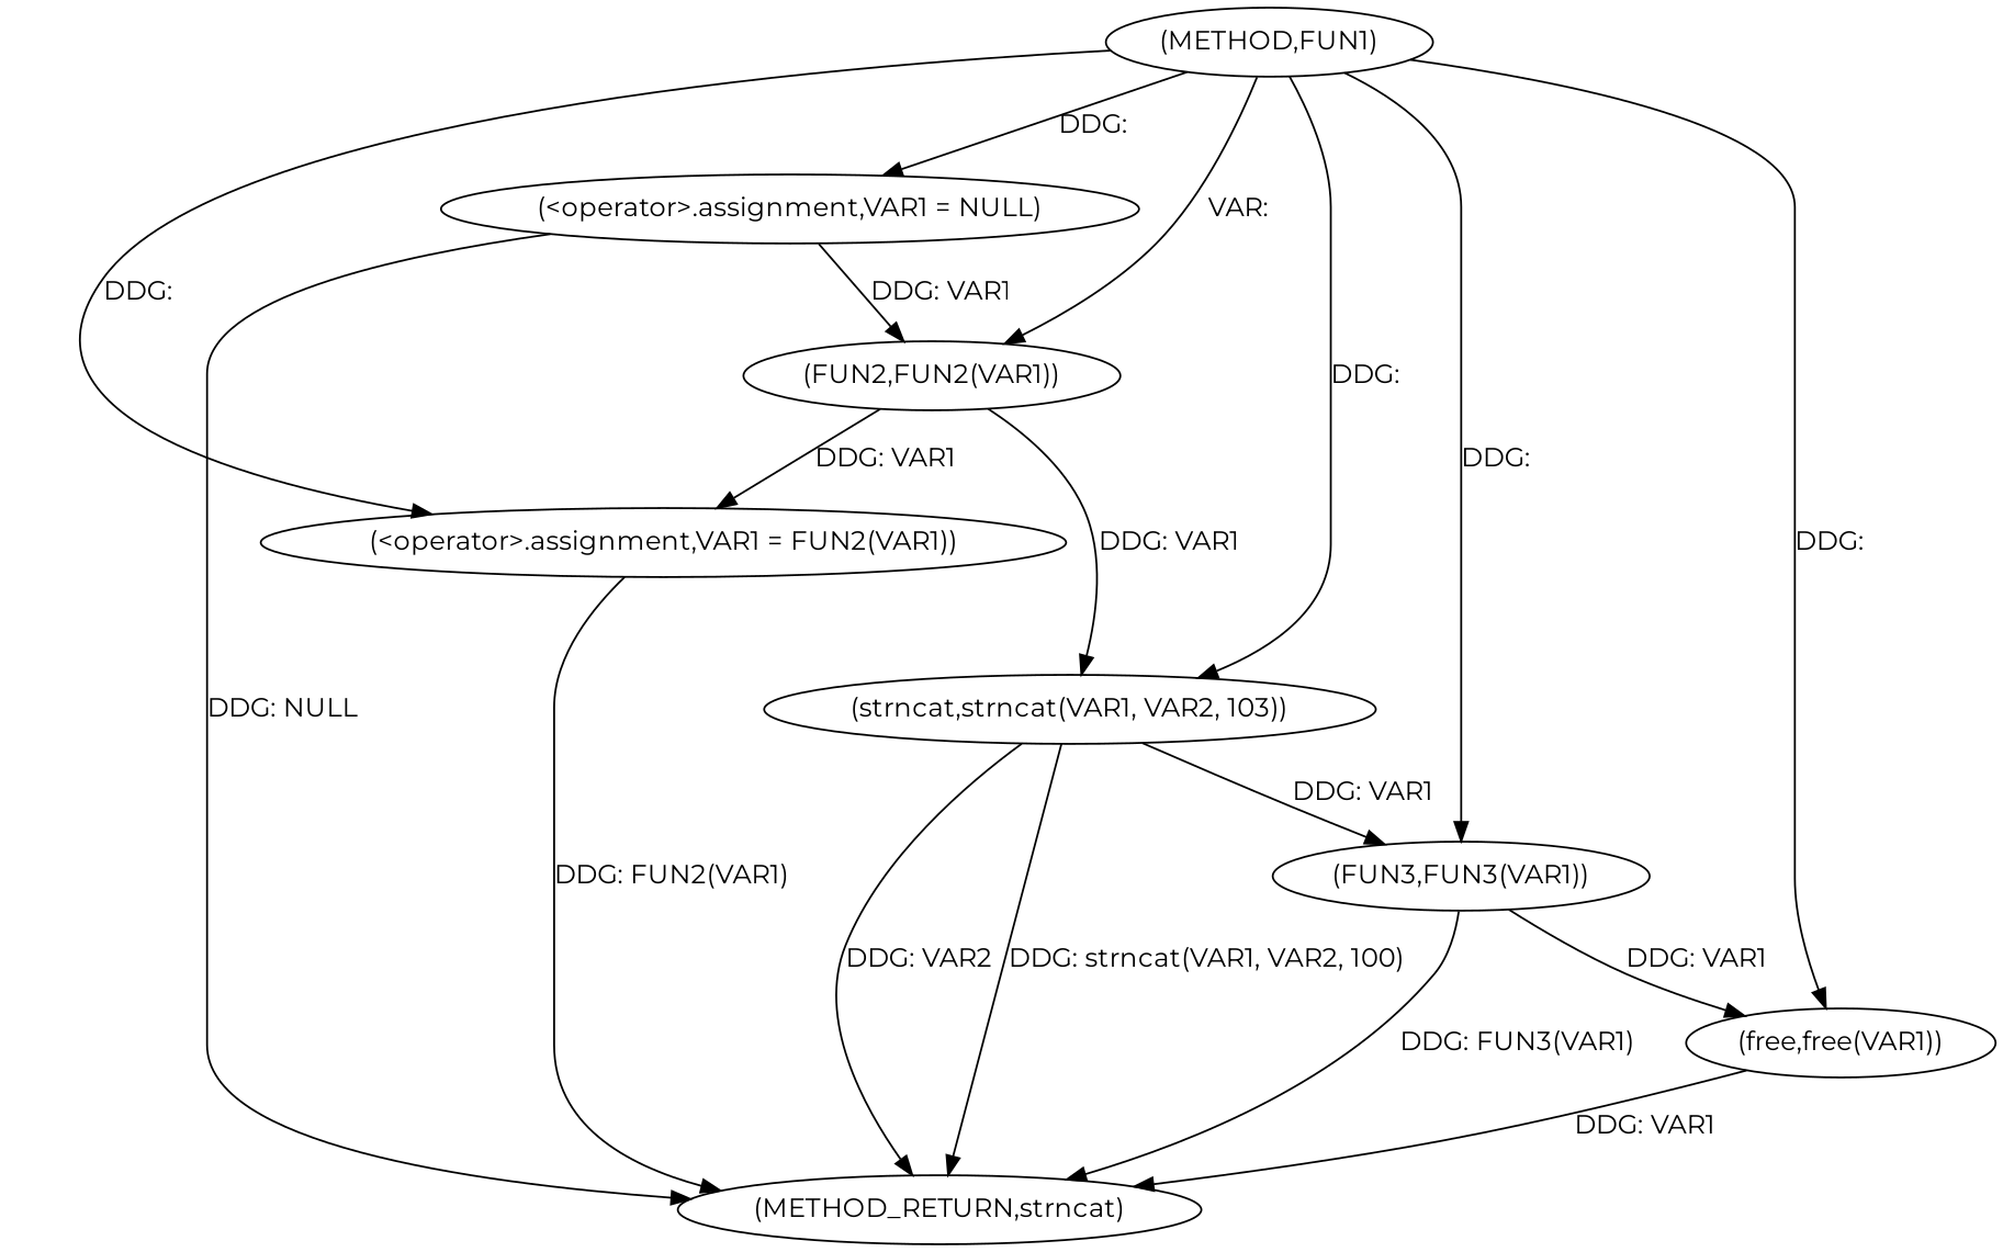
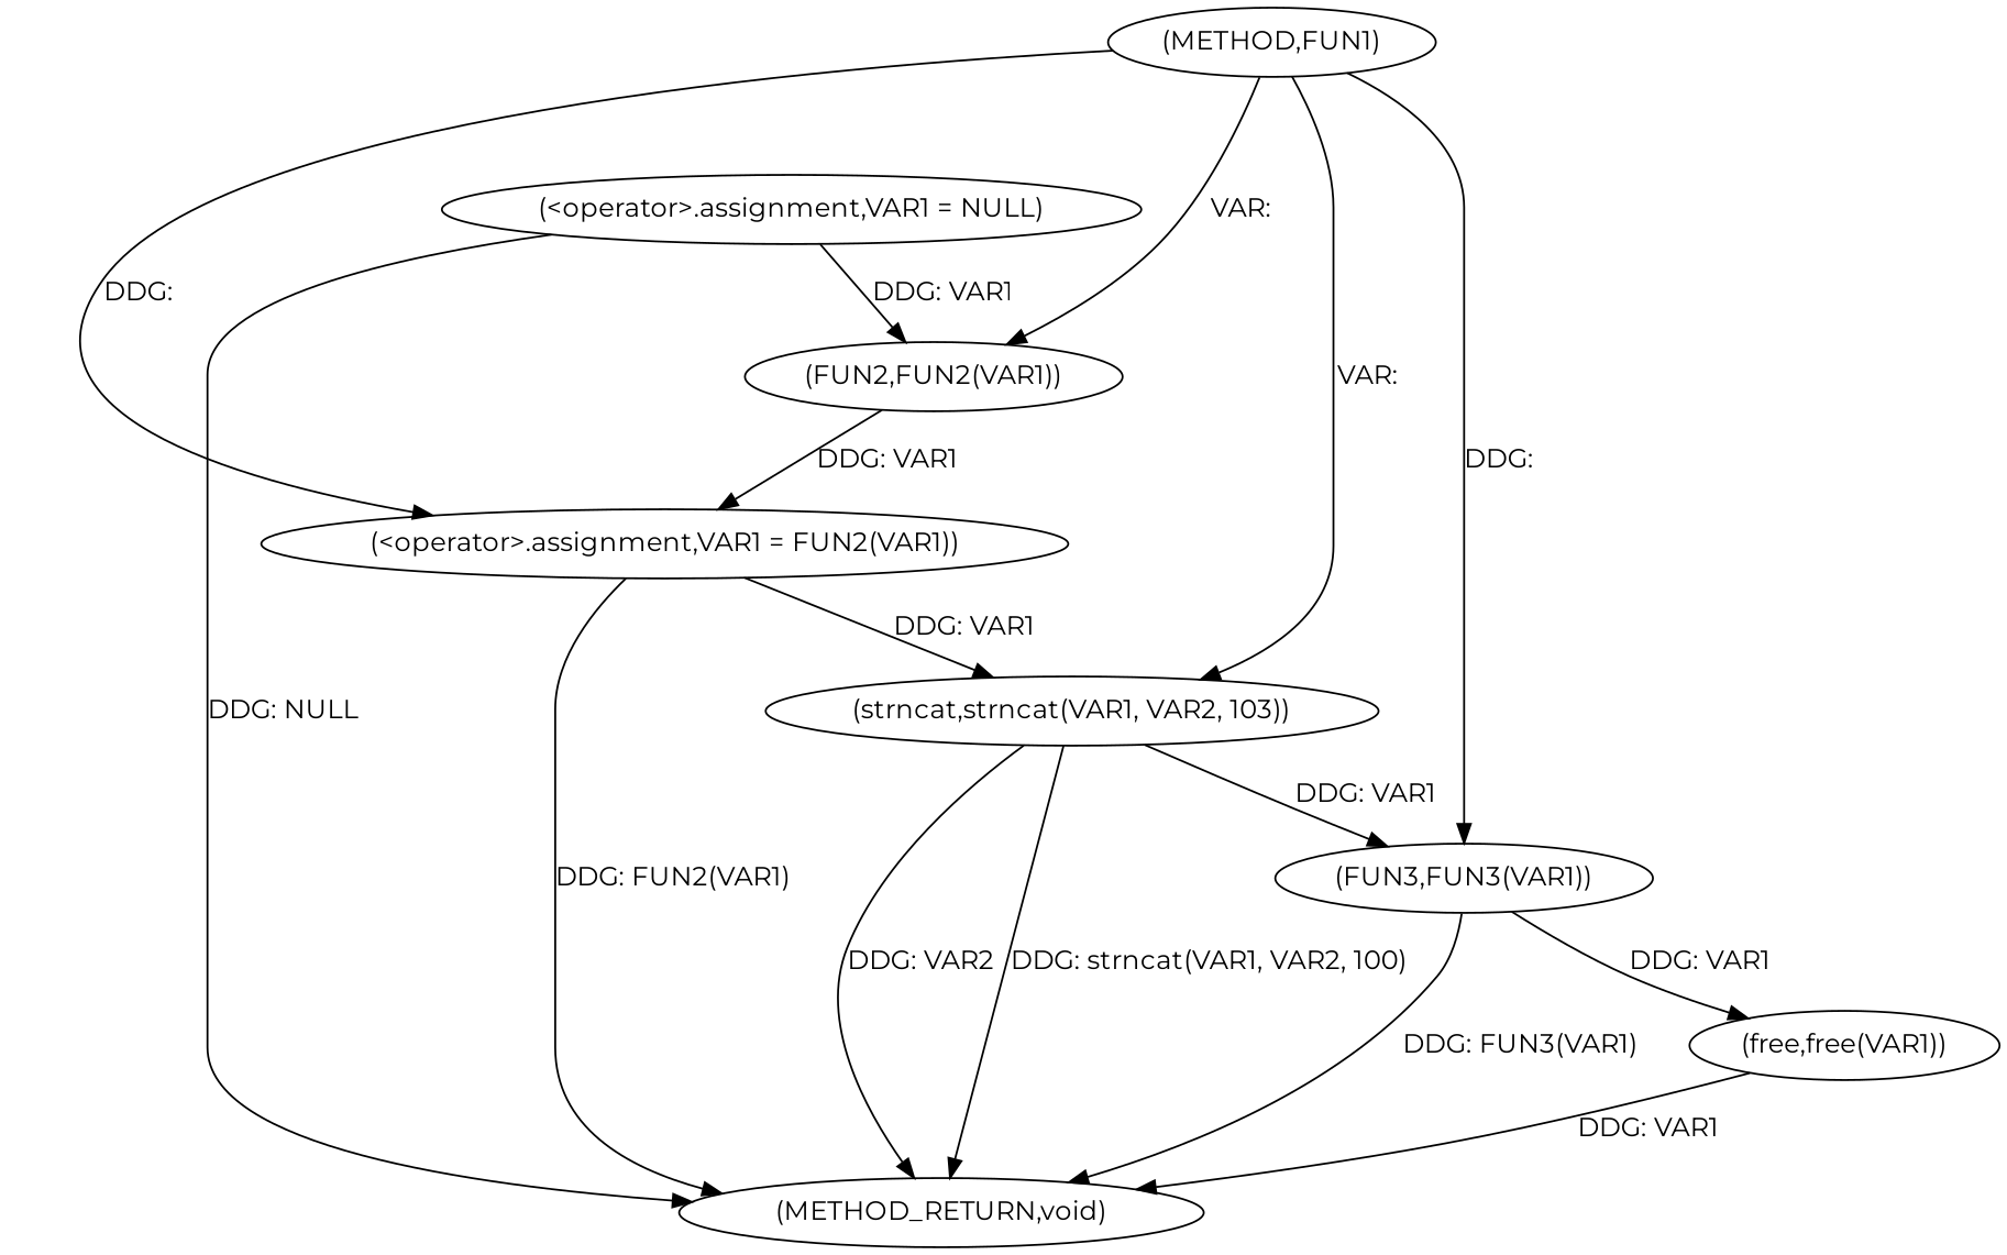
  digraph {
    fontname=Montserrat
    node [fontname=Montserrat]
    edge [fontname=Montserrat]
    n1 [label="(METHOD,FUN1)"]
    n2 [label="(<operator>.assignment,VAR1 = NULL)"]
    n3 [label="(<operator>.assignment,VAR1 = FUN2(VAR1))"]
    n4 [label="(FUN2,FUN2(VAR1))"]
    n5 [label="(strncat,strncat(VAR1, VAR2, 103))"]
    n6 [label="(FUN3,FUN3(VAR1))"]
    n7 [label="(free,free(VAR1))"]
-   n8 [label="(METHOD_RETURN,strncat)"]
-   n1 -> n2 [label="DDG: "]
+   n8 [label="(METHOD_RETURN,void)"]
    n1 -> n3 [label="DDG: "]
    n1 -> n4 [label="VAR: "]
-   n1 -> n5 [label="DDG: "]
+   n1 -> n5 [label="VAR: "]
    n1 -> n6 [label="DDG: "]
-   n1 -> n7 [label="DDG: "]
    n2 -> n4 [label="DDG: VAR1"]
    n2 -> n8 [label="DDG: NULL"]
-   n4 -> n5 [label="DDG: VAR1"]
+   n3 -> n5 [label="DDG: VAR1"]
    n3 -> n8 [label="DDG: FUN2(VAR1)"]
    n4 -> n3 [label="DDG: VAR1"]
    n5 -> n6 [label="DDG: VAR1"]
    n5 -> n8 [label="DDG: VAR2"]
    n5 -> n8 [label="DDG: strncat(VAR1, VAR2, 100)"]
    n6 -> n7 [label="DDG: VAR1"]
    n6 -> n8 [label="DDG: FUN3(VAR1)"]
    n7 -> n8 [label="DDG: VAR1"]
  }
